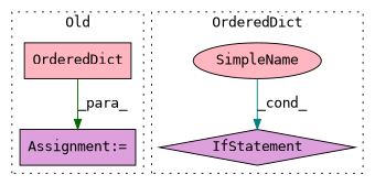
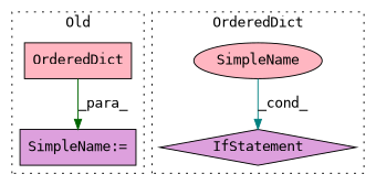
  digraph {
    fontname="DejaVu Sans Mono"
    node [fillcolor=lightpink fontname="DejaVu Sans Mono" shape=box style=filled]
    edge [fontname="DejaVu Sans Mono"]
    n1 [a=32 l=13 label=OrderedDict s=5743]
-   n2 [a=7 fillcolor=plum l=1 label="Assignment:=" s=5742]
+   n2 [a=7 fillcolor=plum l=1 label="SimpleName:=" s=5742]
    n3 [a=25 fillcolor=plum l="4,2" label=IfStatement s="7649,7699" shape=diamond]
    n4 [a=42 label=SimpleName shape=ellipse]
    subgraph cluster_1 {
      label=Old
      style=dotted
      n1
      n2
    }
    subgraph cluster_2 {
      label=OrderedDict
      style=dotted
      n3
      n4
    }
    n1 -> n2 [color=darkgreen label=_para_]
    n4 -> n3 [color=teal label=_cond_]
  }
